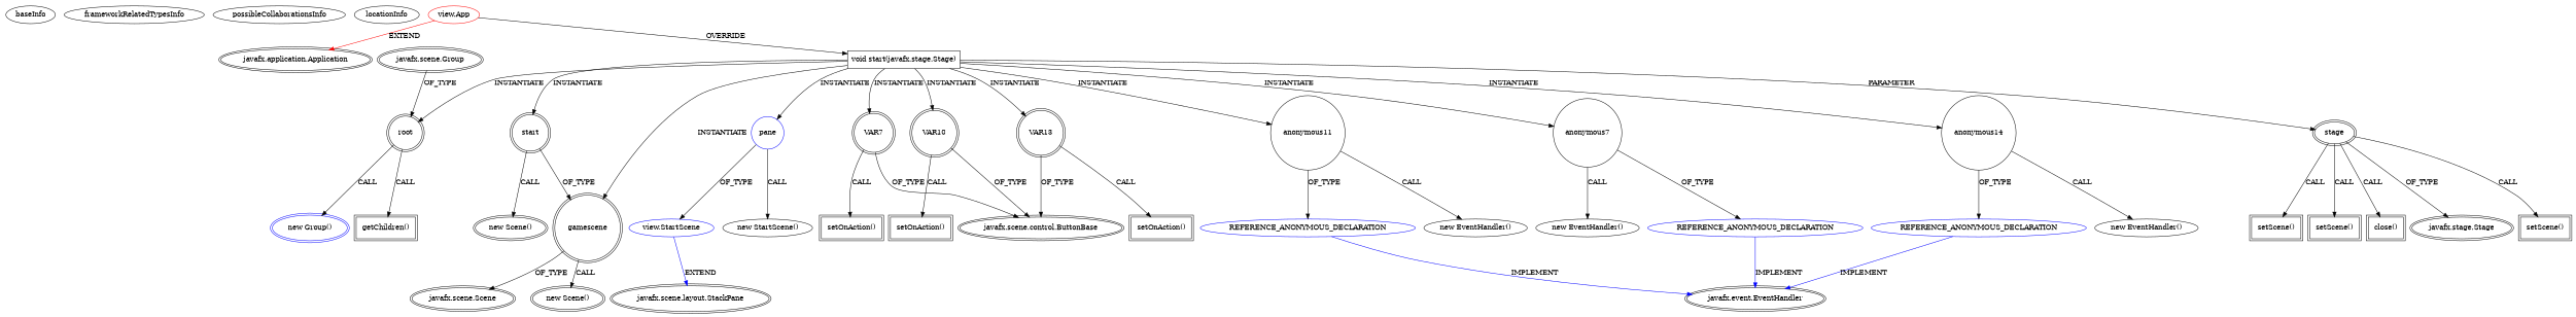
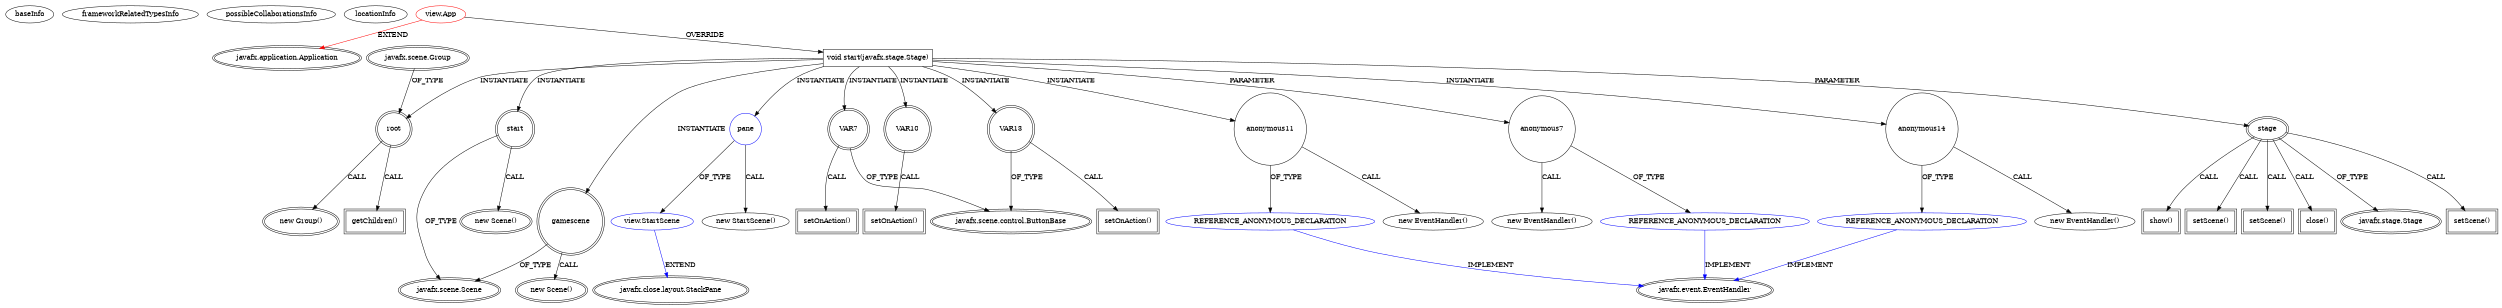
  digraph {
    node [isFrameworkType=true vertexType=VARIABLE_EXPRESION peripheries=2]
    baseInfo [category=extension_graph graphId=4325 isAnonymous=false possibleRelation=true isFrameworkType="" vertexType="" peripheries=""]
    frameworkRelatedTypesInfo [0="javafx.application.Application" isFrameworkType="" vertexType="" peripheries=""]
    possibleCollaborationsInfo [0="4325~OVERRIDING_METHOD_DECLARATION-INSTANTIATION-~javafx.application.Application ~javafx.scene.layout.StackPane ~false~false" 1="4325~OVERRIDING_METHOD_DECLARATION-INSTANTIATION-~javafx.application.Application ~javafx.event.EventHandler ~false~true" isFrameworkType="" vertexType="" peripheries=""]
    locationInfo [contextSignature=App filePath="/sushkrish-CityLife/CityLife-master/src/view/App.java" graphId=4325 projectName="sushkrish-CityLife" isFrameworkType="" vertexType="" peripheries=""]
    n5 [color=red isFrameworkType=false label="view.App" vertexType=ROOT_CLIENT_CLASS_DECLARATION peripheries=""]
    n6 [label="javafx.application.Application" vertexType=FRAMEWORK_CLASS_TYPE]
    n7 [isFrameworkType=false label="void start(javafx.stage.Stage)" shape=box vertexType=OVERRIDING_METHOD_DECLARATION peripheries=""]
    n8 [label=stage vertexType=PARAMETER_DECLARATION]
    n9 [label=root shape=circle]
    n10 [label=gamescene shape=circle]
    n11 [color=blue isFrameworkType=false label=pane shape=circle peripheries=""]
    n12 [label=start shape=circle]
    n13 [label=VAR7 shape=circle]
    n14 [isFrameworkType=false label=anonymous7 shape=circle peripheries=""]
    n15 [label=VAR10 shape=circle]
    n16 [isFrameworkType=false label=anonymous11 shape=circle peripheries=""]
    n17 [label=VAR13 shape=circle]
    n18 [isFrameworkType=false label=anonymous14 shape=circle peripheries=""]
    n19 [label="javafx.stage.Stage" vertexType=FRAMEWORK_CLASS_TYPE]
    n20 [label="setScene()" shape=box vertexType=INSIDE_CALL]
+   n21 [label="show()" shape=box vertexType=INSIDE_CALL]
    n22 [label="setScene()" shape=box vertexType=INSIDE_CALL]
    n23 [label="setScene()" shape=box vertexType=INSIDE_CALL]
    n24 [label="close()" shape=box vertexType=INSIDE_CALL]
-   n25 [label="new Group()" vertexType=CONSTRUCTOR_CALL color=blue]
+   n25 [label="new Group()" vertexType=CONSTRUCTOR_CALL]
    n26 [label="getChildren()" shape=box vertexType=INSIDE_CALL]
    n27 [label="javafx.scene.Scene" vertexType=FRAMEWORK_CLASS_TYPE]
    n28 [label="new Scene()" vertexType=CONSTRUCTOR_CALL]
    n29 [color=blue isFrameworkType=false label="view.StartScene" vertexType=REFERENCE_CLIENT_CLASS_DECLARATION peripheries=""]
    n30 [isFrameworkType=false label="new StartScene()" vertexType=CONSTRUCTOR_CALL peripheries=""]
    n31 [label="new Scene()" vertexType=CONSTRUCTOR_CALL]
    n32 [label="javafx.scene.control.ButtonBase" vertexType=FRAMEWORK_CLASS_TYPE]
    n33 [label="setOnAction()" shape=box vertexType=INSIDE_CALL]
    n34 [color=blue isFrameworkType=false label=REFERENCE_ANONYMOUS_DECLARATION vertexType=REFERENCE_ANONYMOUS_DECLARATION peripheries=""]
    n35 [isFrameworkType=false label="new EventHandler()" vertexType=CONSTRUCTOR_CALL peripheries=""]
    n36 [label="setOnAction()" shape=box vertexType=INSIDE_CALL]
    n37 [color=blue isFrameworkType=false label=REFERENCE_ANONYMOUS_DECLARATION vertexType=REFERENCE_ANONYMOUS_DECLARATION peripheries=""]
    n38 [isFrameworkType=false label="new EventHandler()" vertexType=CONSTRUCTOR_CALL peripheries=""]
    n39 [label="setOnAction()" shape=box vertexType=INSIDE_CALL]
    n40 [color=blue isFrameworkType=false label=REFERENCE_ANONYMOUS_DECLARATION vertexType=REFERENCE_ANONYMOUS_DECLARATION peripheries=""]
    n41 [isFrameworkType=false label="new EventHandler()" vertexType=CONSTRUCTOR_CALL peripheries=""]
    n42 [label="javafx.scene.Group" vertexType=FRAMEWORK_CLASS_TYPE]
-   n43 [label="javafx.scene.layout.StackPane" vertexType=FRAMEWORK_CLASS_TYPE]
+   n43 [label="javafx.close.layout.StackPane" vertexType=FRAMEWORK_CLASS_TYPE]
    n44 [label="javafx.event.EventHandler" vertexType=FRAMEWORK_INTERFACE_TYPE]
    n5 -> n6 [color=red label=EXTEND]
    n5 -> n7 [label=OVERRIDE]
    n7 -> n8 [label=PARAMETER]
    n7 -> n9 [label=INSTANTIATE]
    n7 -> n10 [label=INSTANTIATE]
    n7 -> n11 [label=INSTANTIATE]
    n7 -> n12 [label=INSTANTIATE]
    n7 -> n13 [label=INSTANTIATE]
-   n7 -> n14 [label=INSTANTIATE]
+   n7 -> n14 [label=PARAMETER]
    n7 -> n15 [label=INSTANTIATE]
    n7 -> n16 [label=INSTANTIATE]
    n7 -> n17 [label=INSTANTIATE]
    n7 -> n18 [label=INSTANTIATE]
    n8 -> n19 [label=OF_TYPE]
    n8 -> n20 [label=CALL]
+   n8 -> n21 [label=CALL]
    n8 -> n22 [label=CALL]
    n8 -> n23 [label=CALL]
    n8 -> n24 [label=CALL]
    n9 -> n25 [label=CALL]
    n9 -> n26 [label=CALL]
    n10 -> n27 [label=OF_TYPE]
    n10 -> n28 [label=CALL]
    n11 -> n29 [label=OF_TYPE]
    n11 -> n30 [label=CALL]
-   n12 -> n10 [label=OF_TYPE]
+   n12 -> n27 [label=OF_TYPE]
    n12 -> n31 [label=CALL]
    n13 -> n32 [label=OF_TYPE]
    n13 -> n33 [label=CALL]
    n14 -> n34 [label=OF_TYPE]
    n14 -> n35 [label=CALL]
-   n15 -> n32 [label=OF_TYPE]
    n15 -> n36 [label=CALL]
    n16 -> n37 [label=OF_TYPE]
    n16 -> n38 [label=CALL]
    n17 -> n32 [label=OF_TYPE]
    n17 -> n39 [label=CALL]
    n18 -> n40 [label=OF_TYPE]
    n18 -> n41 [label=CALL]
    n29 -> n43 [color=blue label=EXTEND]
    n34 -> n44 [color=blue label=IMPLEMENT]
    n37 -> n44 [color=blue label=IMPLEMENT]
    n40 -> n44 [color=blue label=IMPLEMENT]
    n42 -> n9 [label=OF_TYPE]
  }
